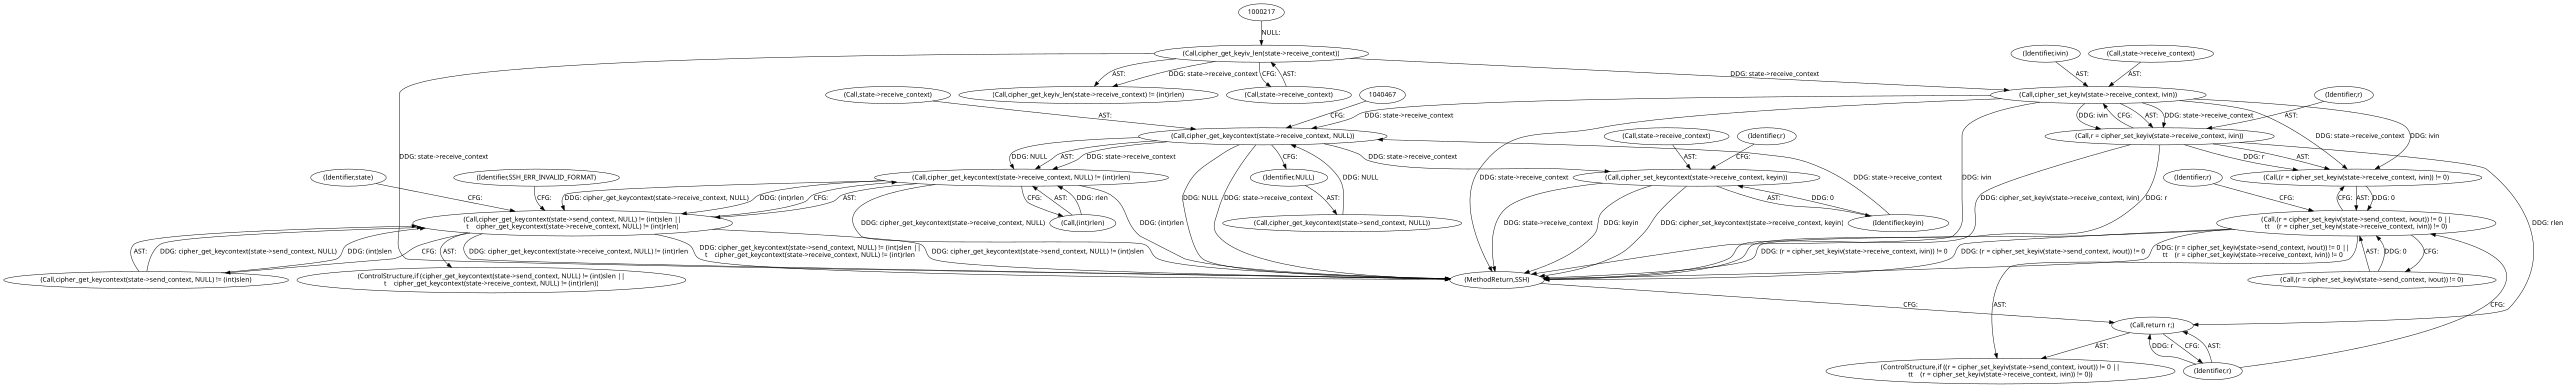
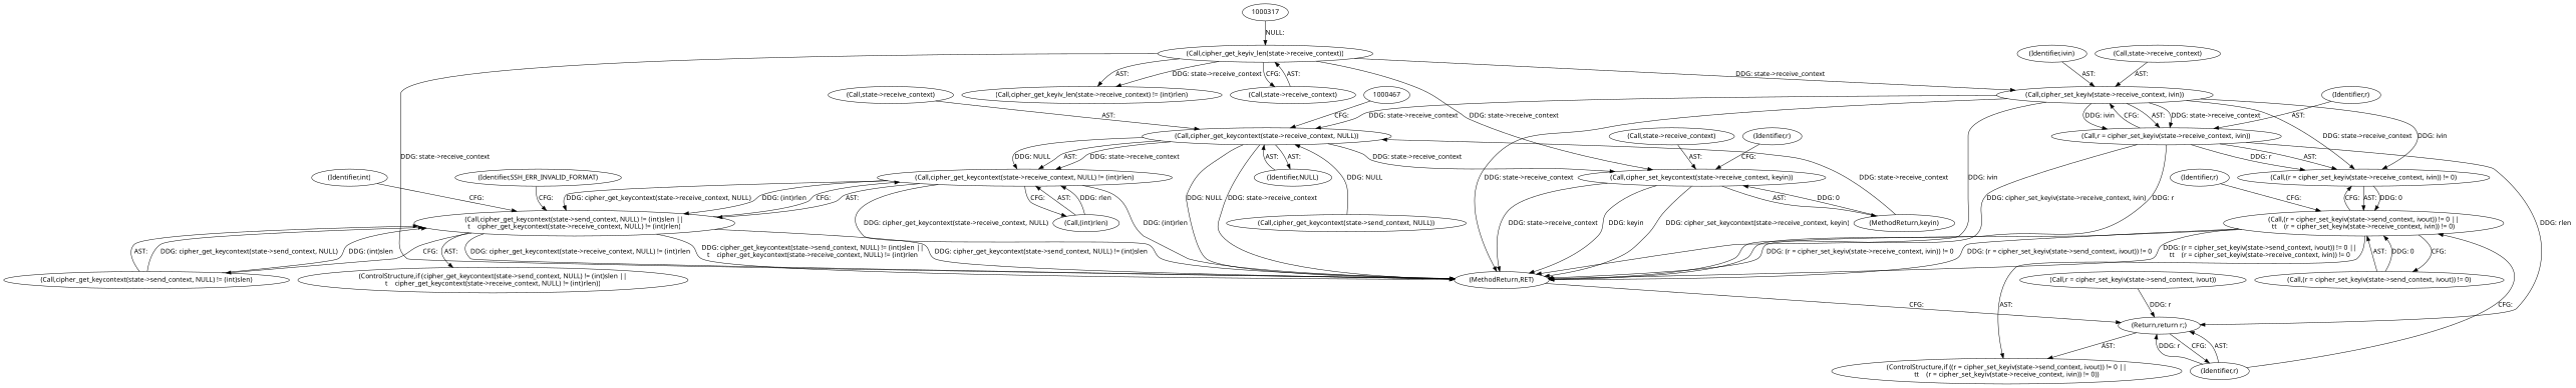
  digraph {
    fontname="Noto Sans"
    node [fontname="Noto Sans"]
    edge [fontname="Noto Sans"]
    n1 [label="(Call,cipher_set_keyiv(state->receive_context, ivin))"]
    n2 [label="(Call,(r = cipher_set_keyiv(state->receive_context, ivin)) != 0)"]
    n3 [label="(Call,r = cipher_set_keyiv(state->receive_context, ivin))"]
    n4 [label="(Call,cipher_get_keycontext(state->receive_context, NULL))"]
-   n5 [label="(MethodReturn,SSH)"]
+   n5 [label="(MethodReturn,RET)"]
    n6 [label="(Call,(r = cipher_set_keyiv(state->send_context, ivout)) != 0 ||\n\t\t    (r = cipher_set_keyiv(state->receive_context, ivin)) != 0)"]
-   n7 [label="(Call,return r;)"]
+   n7 [label="(Return,return r;)"]
    n8 [label="(Call,cipher_set_keycontext(state->receive_context, keyin))"]
    n9 [label="(Call,cipher_get_keycontext(state->receive_context, NULL) != (int)rlen)"]
    n10 [label="(Identifier,NULL)"]
-   n11 [label="(Identifier,keyin)"]
+   n11 [label="(MethodReturn,keyin)"]
    n12 [label="(Identifier,ivin)"]
    n13 [label="(Call,cipher_get_keyiv_len(state->receive_context))"]
    n14 [label="(Call,cipher_get_keyiv_len(state->receive_context) != (int)rlen)"]
    n15 [label="(Call,state->receive_context)"]
    n16 [label="(ControlStructure,if ((r = cipher_set_keyiv(state->send_context, ivout)) != 0 ||\n\t\t    (r = cipher_set_keyiv(state->receive_context, ivin)) != 0))"]
    n17 [label="(Call,(r = cipher_set_keyiv(state->send_context, ivout)) != 0)"]
    n18 [label="(Identifier,r)"]
    n19 [label="(Call,cipher_get_keycontext(state->send_context, NULL) != (int)slen ||\n\t    cipher_get_keycontext(state->receive_context, NULL) != (int)rlen)"]
    n20 [label="(Call,(int)rlen)"]
    n21 [label="(Call,cipher_get_keycontext(state->send_context, NULL) != (int)slen)"]
    n22 [label="(ControlStructure,if (cipher_get_keycontext(state->send_context, NULL) != (int)slen ||\n\t    cipher_get_keycontext(state->receive_context, NULL) != (int)rlen))"]
+   n23 [label="(Call,r = cipher_set_keyiv(state->send_context, ivout))"]
    n24 [label="(Call,cipher_get_keycontext(state->send_context, NULL))"]
    n25 [label="(Call,state->receive_context)"]
    n26 [label="(Identifier,r)"]
    n27 [label="(Identifier,r)"]
    n28 [label="(Identifier,r)"]
    n29 [label="(Call,state->receive_context)"]
-   n30 [label="(Identifier,state)"]
+   n30 [label="(Identifier,int)"]
    n31 [label="(Identifier,SSH_ERR_INVALID_FORMAT)"]
    n32 [label="(Call,state->receive_context)"]
-   1000217
-   1000467 [label=1040467]
+   1000217 [label=1000317]
+   1000467
    n1 -> n2 [label="DDG: state->receive_context"]
    n1 -> n2 [label="DDG: ivin"]
    n1 -> n3 [label="AST: "]
    n1 -> n3 [label="DDG: state->receive_context"]
    n1 -> n3 [label="DDG: ivin"]
    n1 -> n4 [label="DDG: state->receive_context"]
    n1 -> n5 [label="DDG: state->receive_context"]
    n1 -> n5 [label="DDG: ivin"]
    n2 -> n6 [label="AST: "]
    n2 -> n6 [label="DDG: 0"]
    n3 -> n1 [label="CFG: "]
    n3 -> n2 [label="AST: "]
    n3 -> n2 [label="DDG: r"]
    n3 -> n5 [label="DDG: cipher_set_keyiv(state->receive_context, ivin)"]
    n3 -> n5 [label="DDG: r"]
    n3 -> n7 [label="DDG: rlen"]
    n4 -> n5 [label="DDG: NULL"]
    n4 -> n5 [label="DDG: state->receive_context"]
    n4 -> n8 [label="DDG: state->receive_context"]
    n4 -> n9 [label="AST: "]
    n4 -> n9 [label="DDG: state->receive_context"]
    n4 -> n9 [label="DDG: NULL"]
-   n4 -> n10 [label="CFG: "]
+   n4 -> n10 [label="AST: "]
    n5 -> n7 [label="CFG: "]
    n6 -> n2 [label="CFG: "]
    n6 -> n5 [label="DDG: (r = cipher_set_keyiv(state->send_context, ivout)) != 0"]
    n6 -> n5 [label="DDG: (r = cipher_set_keyiv(state->send_context, ivout)) != 0 ||\n\t\t    (r = cipher_set_keyiv(state->receive_context, ivin)) != 0"]
    n6 -> n5 [label="DDG: (r = cipher_set_keyiv(state->receive_context, ivin)) != 0"]
    n6 -> n16 [label="AST: "]
    n6 -> n17 [label="CFG: "]
    n7 -> n16 [label="AST: "]
    n7 -> n18 [label="CFG: "]
    n8 -> n5 [label="DDG: cipher_set_keycontext(state->receive_context, keyin)"]
    n8 -> n5 [label="DDG: state->receive_context"]
    n8 -> n5 [label="DDG: keyin"]
    n8 -> n11 [label="AST: "]
    n9 -> n5 [label="DDG: cipher_get_keycontext(state->receive_context, NULL)"]
    n9 -> n5 [label="DDG: (int)rlen"]
    n9 -> n19 [label="AST: "]
    n9 -> n19 [label="DDG: cipher_get_keycontext(state->receive_context, NULL)"]
    n9 -> n19 [label="DDG: (int)rlen"]
    n9 -> n20 [label="CFG: "]
-   n10 -> n24 [label="AST: "]
+   n10 -> n4 [label="AST: "]
    n11 -> n4 [label="DDG: state->receive_context"]
    n11 -> n8 [label="DDG: 0"]
    n12 -> n1 [label="AST: "]
    n13 -> n1 [label="DDG: state->receive_context"]
    n13 -> n5 [label="DDG: state->receive_context"]
+   n13 -> n8 [label="DDG: state->receive_context"]
    n13 -> n14 [label="AST: "]
    n13 -> n14 [label="DDG: state->receive_context"]
    n13 -> n15 [label="CFG: "]
    n15 -> n13 [label="AST: "]
    n17 -> n6 [label="AST: "]
    n17 -> n6 [label="DDG: 0"]
    n18 -> n6 [label="CFG: "]
    n18 -> n7 [label="AST: "]
    n18 -> n7 [label="DDG: r"]
    n19 -> n5 [label="DDG: cipher_get_keycontext(state->receive_context, NULL) != (int)rlen"]
    n19 -> n5 [label="DDG: cipher_get_keycontext(state->send_context, NULL) != (int)slen ||\n\t    cipher_get_keycontext(state->receive_context, NULL) != (int)rlen"]
    n19 -> n5 [label="DDG: cipher_get_keycontext(state->send_context, NULL) != (int)slen"]
    n19 -> n9 [label="CFG: "]
    n19 -> n21 [label="CFG: "]
    n19 -> n22 [label="AST: "]
    n20 -> n9 [label="AST: "]
    n20 -> n9 [label="DDG: rlen"]
    n21 -> n19 [label="AST: "]
    n21 -> n19 [label="DDG: cipher_get_keycontext(state->send_context, NULL)"]
    n21 -> n19 [label="DDG: (int)slen"]
+   n23 -> n7 [label="DDG: r"]
    n24 -> n4 [label="DDG: NULL"]
    n25 -> n8 [label="AST: "]
    n26 -> n8 [label="CFG: "]
    n27 -> n6 [label="CFG: "]
    n28 -> n3 [label="AST: "]
    n29 -> n1 [label="AST: "]
    n30 -> n19 [label="CFG: "]
    n31 -> n19 [label="CFG: "]
    n32 -> n4 [label="AST: "]
    1000217 -> n13 [label="NULL: "]
    1000467 -> n4 [label="CFG: "]
  }
